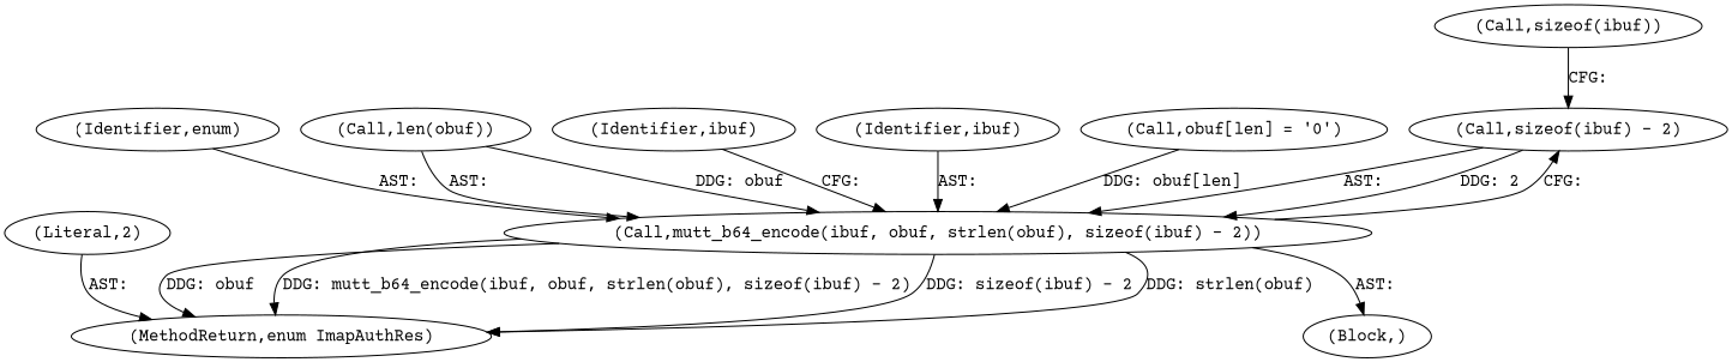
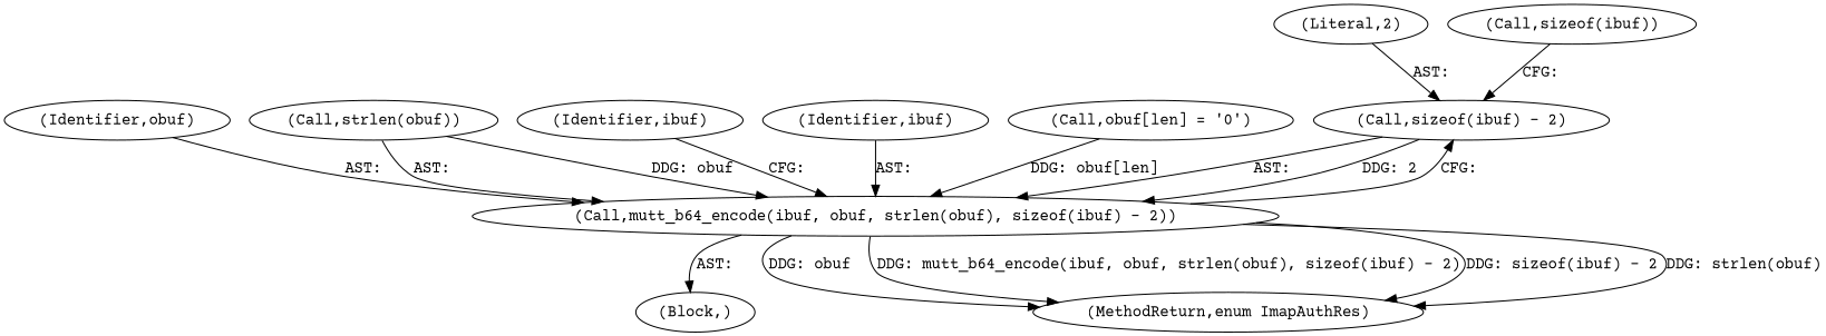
  digraph {
    fontname="Courier Prime"
    node [fontname="Courier Prime"]
    edge [fontname="Courier Prime"]
    n1 [label="(Call,sizeof(ibuf) - 2)"]
    n2 [label="(Call,mutt_b64_encode(ibuf, obuf, strlen(obuf), sizeof(ibuf) - 2))"]
    n3 [label="(Block,)"]
    n4 [label="(MethodReturn,enum ImapAuthRes)"]
    n5 [label="(Literal,2)"]
-   n6 [label="(Identifier,enum)"]
-   n7 [label="(Call,len(obuf))"]
+   n6 [label="(Identifier,obuf)"]
+   n7 [label="(Call,strlen(obuf))"]
    n8 [label="(Identifier,ibuf)"]
    n9 [label="(Call,sizeof(ibuf))"]
    n10 [label="(Identifier,ibuf)"]
    n11 [label="(Call,obuf[len] = '\0')"]
    n1 -> n2 [label="AST: "]
    n1 -> n2 [label="DDG: 2"]
    n2 -> n1 [label="CFG: "]
    n2 -> n3 [label="AST: "]
    n2 -> n4 [label="DDG: obuf"]
    n2 -> n4 [label="DDG: mutt_b64_encode(ibuf, obuf, strlen(obuf), sizeof(ibuf) - 2)"]
    n2 -> n4 [label="DDG: sizeof(ibuf) - 2"]
    n2 -> n4 [label="DDG: strlen(obuf)"]
-   n5 -> n4 [label="AST: "]
+   n5 -> n1 [label="AST: "]
    n6 -> n2 [label="AST: "]
    n7 -> n2 [label="AST: "]
    n7 -> n2 [label="DDG: obuf"]
    n8 -> n2 [label="CFG: "]
    n9 -> n1 [label="CFG: "]
    n10 -> n2 [label="AST: "]
    n11 -> n2 [label="DDG: obuf[len]"]
  }
